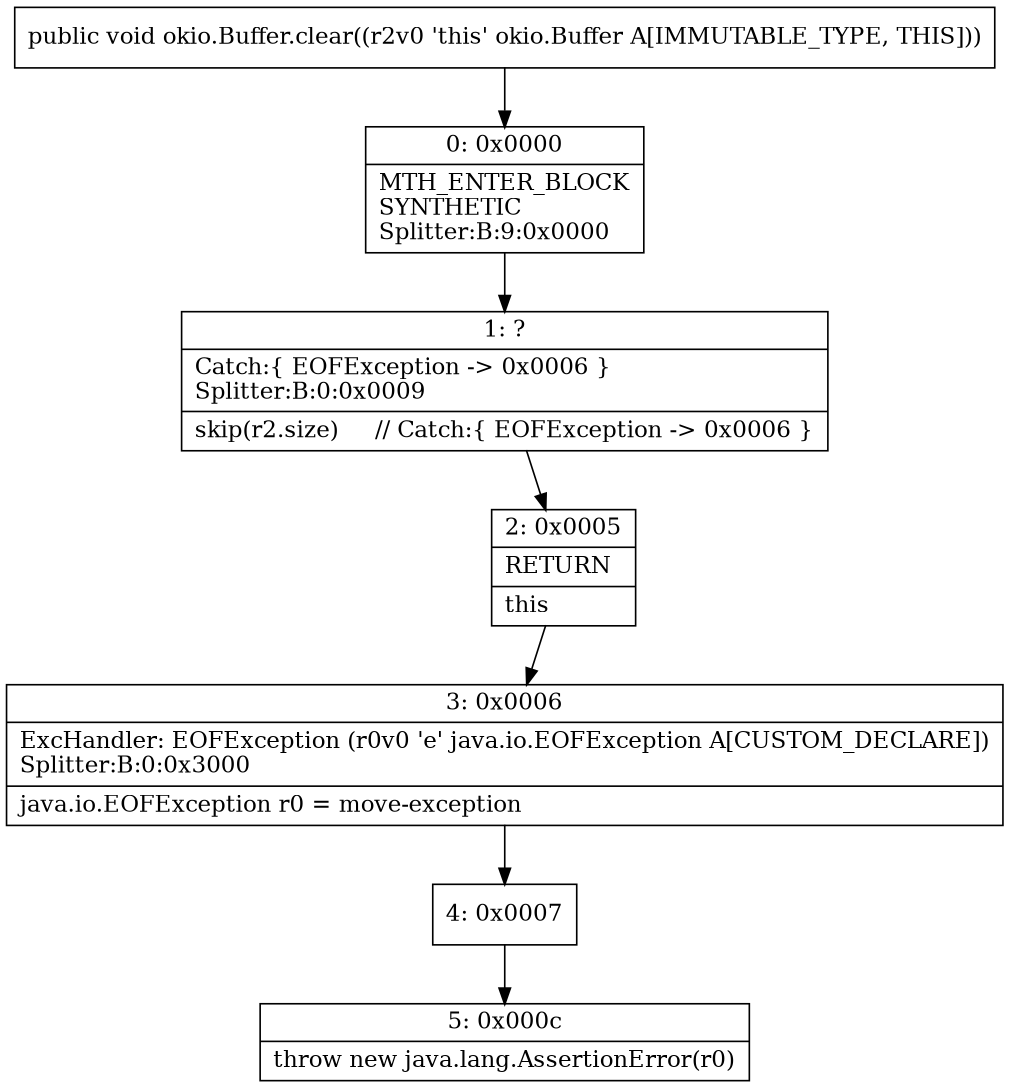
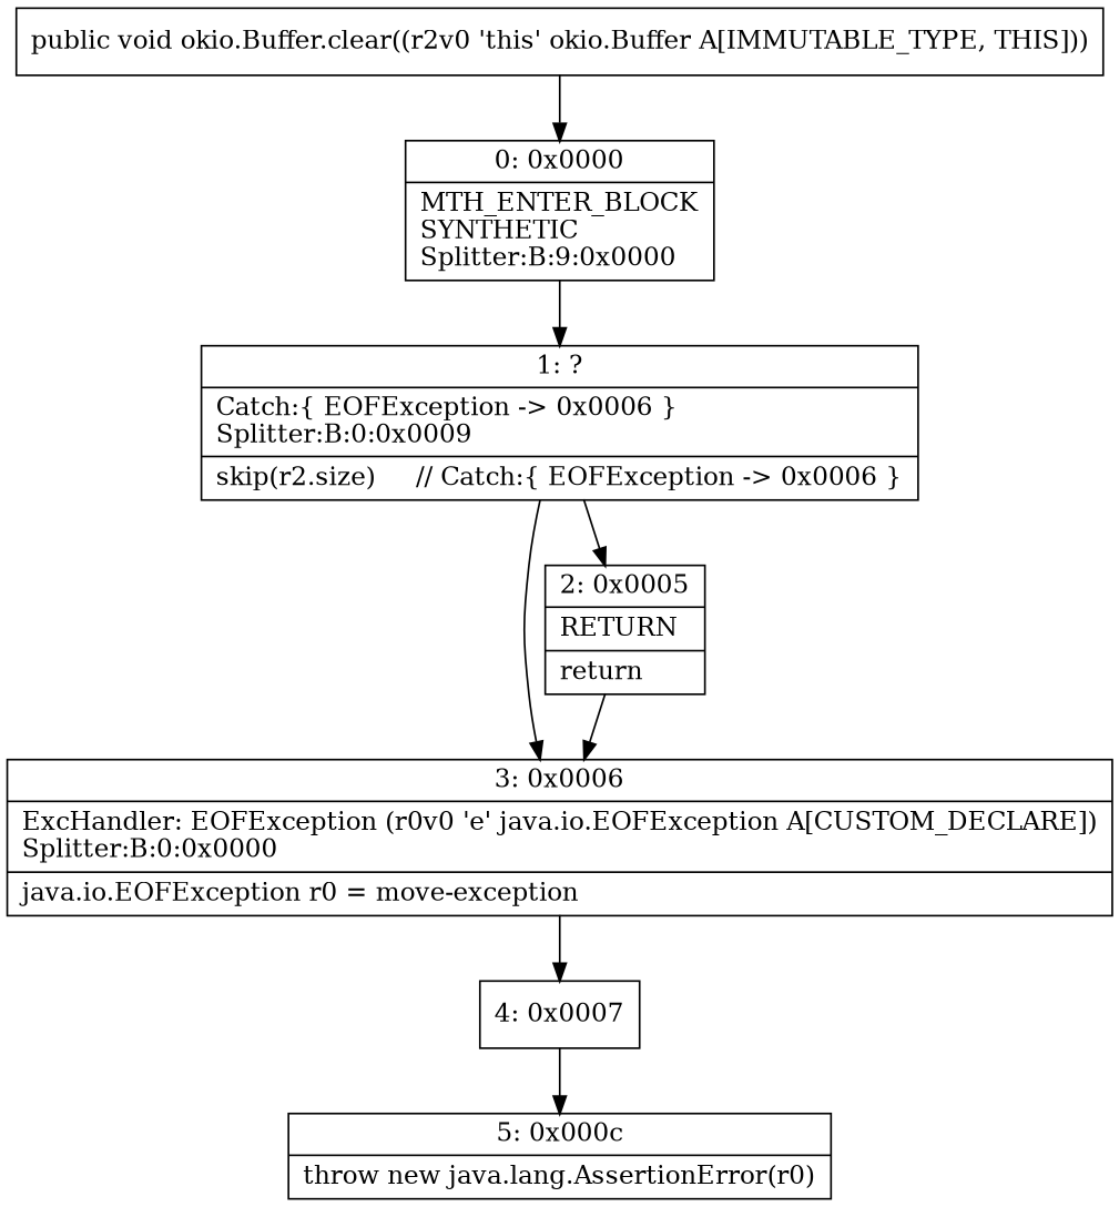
  digraph {
    node [shape=record]
    n1 [label="{0\:\ 0x0000|MTH_ENTER_BLOCK\lSYNTHETIC\lSplitter:B:9:0x0000\l}"]
    n2 [label="{1\:\ ?|Catch:\{ EOFException \-\> 0x0006 \}\lSplitter:B:0:0x0009\l|skip(r2.size)     \/\/ Catch:\{ EOFException \-\> 0x0006 \}\l}"]
-   n3 [label="{3\:\ 0x0006|ExcHandler: EOFException (r0v0 'e' java.io.EOFException A[CUSTOM_DECLARE])\lSplitter:B:0:0x3000\l|java.io.EOFException r0 = move\-exception\l}"]
-   n4 [label="{2\:\ 0x0005|RETURN\l|this\l}"]
+   n3 [label="{3\:\ 0x0006|ExcHandler: EOFException (r0v0 'e' java.io.EOFException A[CUSTOM_DECLARE])\lSplitter:B:0:0x0000\l|java.io.EOFException r0 = move\-exception\l}"]
+   n4 [label="{2\:\ 0x0005|RETURN\l|return\l}"]
    n5 [label="{4\:\ 0x0007}"]
    n6 [label="{5\:\ 0x000c|throw new java.lang.AssertionError(r0)\l}"]
    n7 [label="{public void okio.Buffer.clear((r2v0 'this' okio.Buffer A[IMMUTABLE_TYPE, THIS])) }"]
    n1 -> n2
+   n2 -> n3
    n2 -> n4
    n3 -> n5
    n4 -> n3
    n5 -> n6
    n7 -> n1
  }
